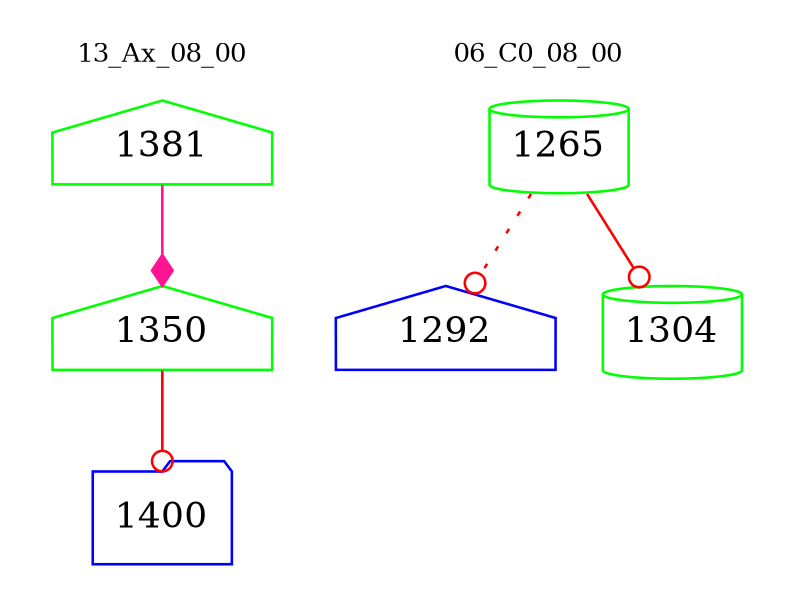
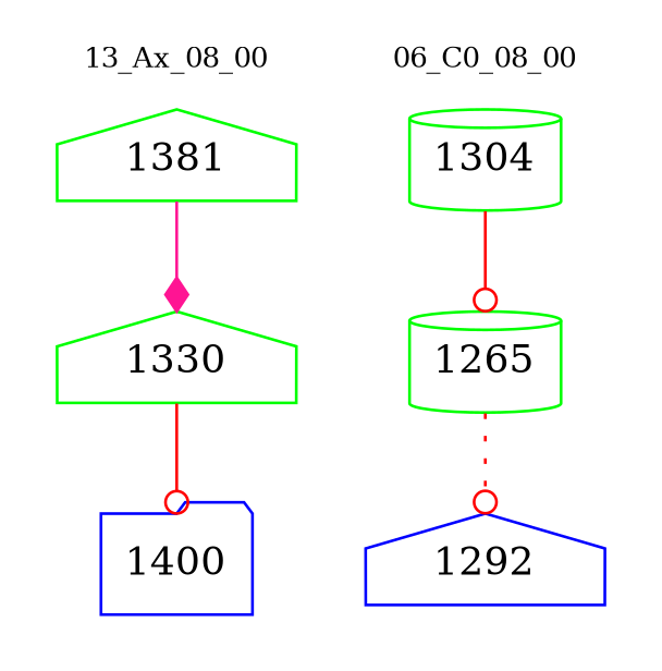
  digraph {
    node [color=green shape=house]
    edge [arrowhead=odot color=red style=solid]
-   n1 [label=1350]
+   n1 [label=1330]
    n2 [color=blue label=1400 shape=folder]
    n3 [label=1381]
    n4 [label=1265 shape=cylinder]
    n5 [color=blue label=1292]
    n6 [label=1304 shape=cylinder]
    subgraph cluster_1 {
      color=white
      fontsize=10
      label="13_Ax_08_00"
      n1
      n2
      n3
    }
    subgraph cluster_2 {
      color=white
      fontsize=10
      label="06_C0_08_00"
      n4
      n5
      n6
    }
    n1 -> n2
    n3 -> n1 [arrowhead=diamond color=deeppink]
    n4 -> n5 [style=dotted]
-   n4 -> n6
+   n6 -> n4
  }
